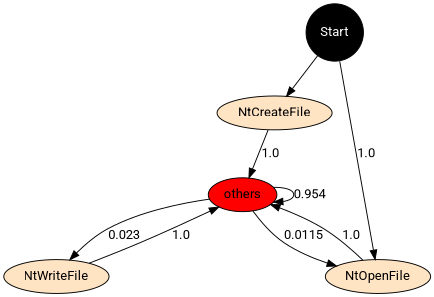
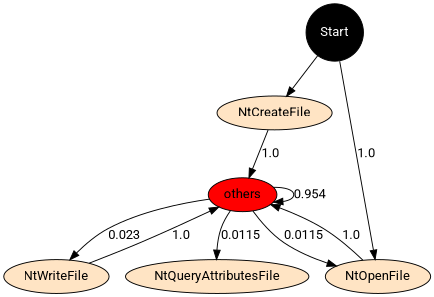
  digraph {
    fontname=Roboto
    node [fillcolor=bisque fontname=Roboto style=filled]
    edge [fontname=Roboto]
    n1 [label=NtCreateFile]
    n2 [fillcolor=red label=others]
    n3 [label=NtWriteFile]
+   n4 [label=NtQueryAttributesFile]
    n5 [label=NtOpenFile]
    Start [fillcolor=black fontcolor=white shape=circle]
    n1 -> n2 [label=1.0]
    n2 -> n2 [label=0.954]
    n2 -> n3 [label=0.023]
+   n2 -> n4 [label=0.0115]
    n2 -> n5 [label=0.0115]
    n3 -> n2 [label=1.0]
    n5 -> n2 [label=1.0]
    Start -> n1
    Start -> n5 [label=1.0]
  }
